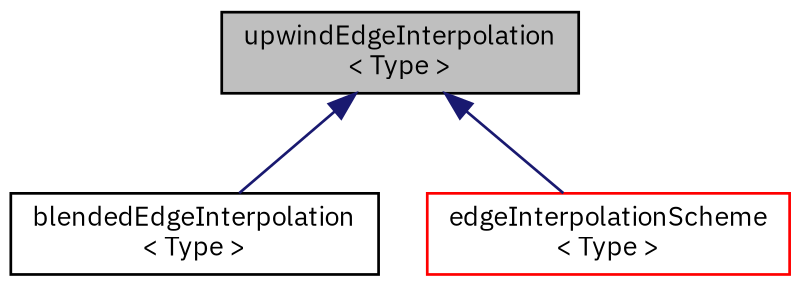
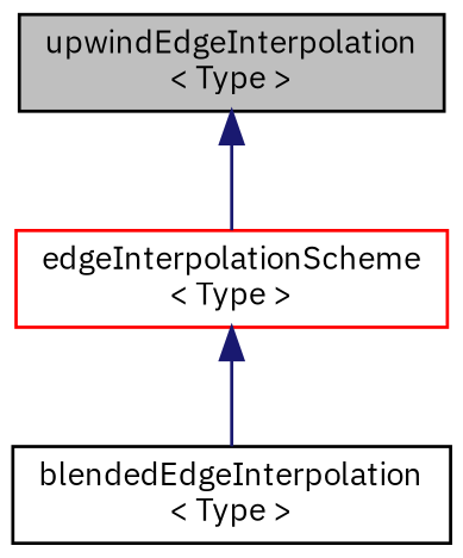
  digraph {
    fontname="IBM Plex Sans"
    node [color=black fontname="IBM Plex Sans" fontsize=10 shape=record]
    edge [color=midnightblue dir=back fontname="IBM Plex Sans" fontsize=10 labelfontname=Helvetica labelfontsize=10 style=solid]
    n1 [fillcolor=grey75 fontcolor=black height=0.2 label="upwindEdgeInterpolation\l\< Type \>" style=filled width=0.4]
    n2 [height=0.2 label="blendedEdgeInterpolation\l\< Type \>" width=0.4]
    n3 [color=red height=0.2 label="edgeInterpolationScheme\l\< Type \>" width=0.4]
-   n1 -> n2
+   n3 -> n2
    n1 -> n3
  }
